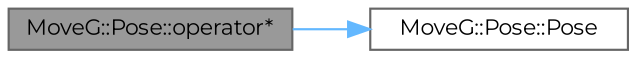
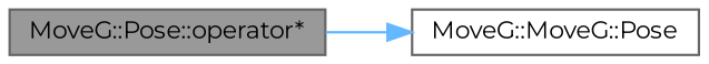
  digraph {
    rankdir=LR
    fontname=Montserrat
    node [fontname=Montserrat fontsize=10 shape=box style=filled]
    n1 [color=gray40 fillcolor=grey60 fontcolor=black height=0.2 label="MoveG::Pose::operator*" width=0.4]
-   n2 [color=grey40 fillcolor=white height=0.2 label="MoveG::Pose::Pose" width=0.4]
+   n2 [color=grey40 fillcolor=white height=0.2 label="MoveG::MoveG::Pose" width=0.4]
    n1 -> n2 [color=steelblue1 fontname=Montserrat fontsize=10 labelfontname=Helvetica labelfontsize=10 style=solid]
  }
